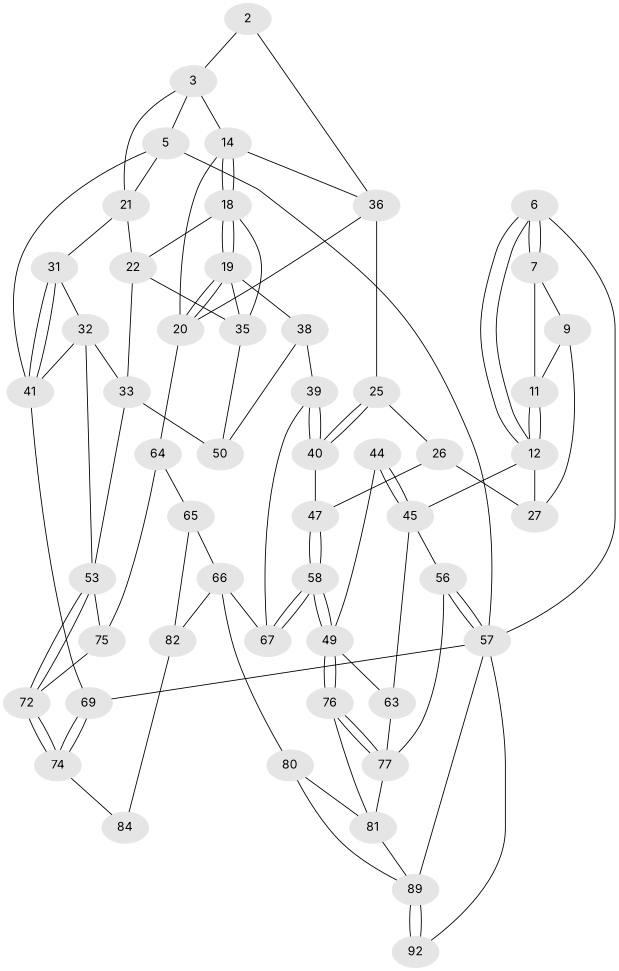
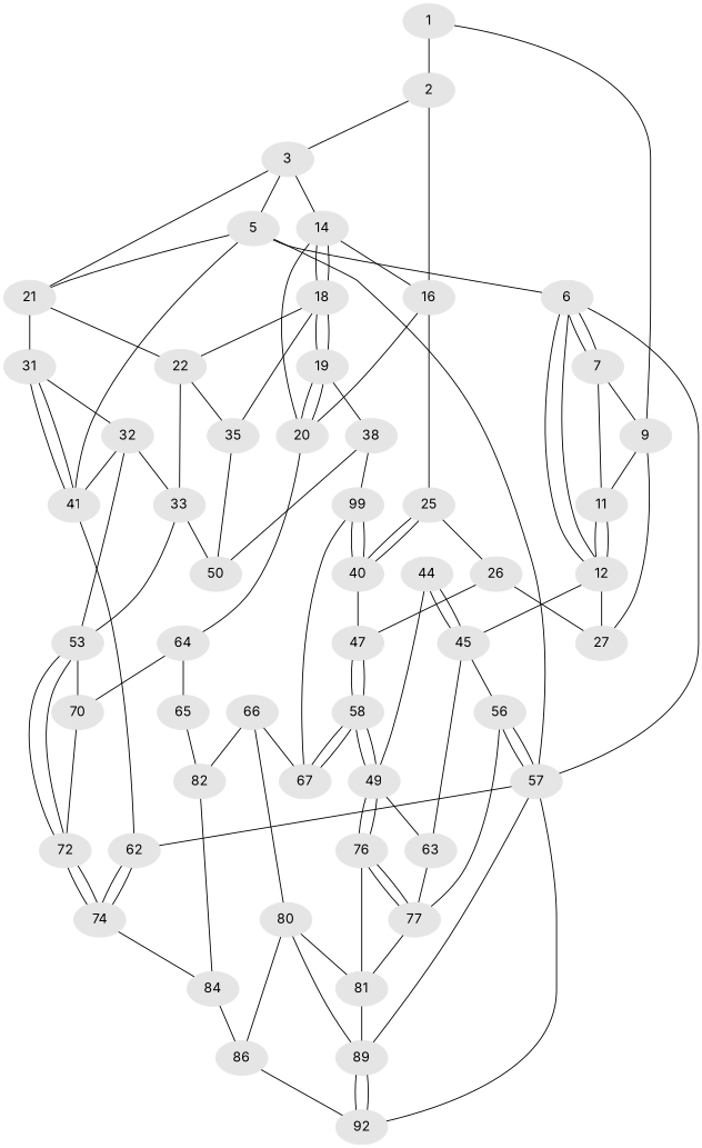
  graph {
    fontname=Inter
    node [color=gray90 fontname=Inter style=filled]
    edge [fontname=Inter]
+   1 [super="+8"]
    2 [super="+13"]
    9 [super="+17"]
    3 [super="+4"]
-   16 [super="+24" label=36]
+   16 [super="+24"]
    11
    27
    5 [super="+29"]
    14 [super="+15"]
    21 [super="+30"]
    20
    25
    6
    41 [super="+48"]
    57 [super="+68"]
    18 [super="+23"]
    22 [super="+34"]
    31
    7 [super="+10"]
    12 [super="+28"]
-   69
+   69 [label=62]
    89 [super="+90"]
    92
    45 [super="+55"]
    56
    63
    19 [super="+36"]
    35 [super="+37"]
    64 [super="+71"]
    26 [super="+42"]
    40 [super="+46"]
    38 [super="+51"]
    33 [super="+52"]
    50
-   39 [super="+62"]
+   39 [super="+62" label=99]
    32 [super="+49"]
    53 [super="+54"]
    47
    58
-   70 [label=75]
+   70
    72 [super="+73"]
    67
    65 [super="+75"]
    74 [super="+83"]
    44 [super="+61"]
    n46 [label=49 super="+60"]
    76
    77 [super="+78"]
    81 [super="+88"]
    66 [super="+79"]
    82
    80 [super="+87"]
    84 [super="+85"]
+   86 [super="+91"]
+   1 -- 2 [weight=2]
+   1 -- 9
    2 -- 3
    2 -- 16
    9 -- 11
    9 -- 27
    3 -- 5
    3 -- 14
    3 -- 21
    16 -- 20
    16 -- 25
    11 -- 12
    11 -- 12
    5 -- 21
+   5 -- 6
    5 -- 41
    5 -- 57
    14 -- 16
    14 -- 20
    14 -- 18
    14 -- 18
    21 -- 22
    21 -- 31
    20 -- 64
    25 -- 26
    25 -- 40
    25 -- 40
    6 -- 57
    6 -- 7
    6 -- 7
    6 -- 12
    6 -- 12
    41 -- 69
    57 -- 69
    57 -- 89
    57 -- 92
    18 -- 22
    18 -- 19
    18 -- 19
    18 -- 35
    22 -- 35
    22 -- 33
    31 -- 41
    31 -- 41
    31 -- 32
    7 -- 9
    7 -- 11
    12 -- 27
    12 -- 45
    69 -- 74
    69 -- 74
    89 -- 92
    89 -- 92
    45 -- 56
    45 -- 63
    56 -- 57
    56 -- 57
    56 -- 77
    63 -- 77
    19 -- 20
    19 -- 20
-   19 -- 35
    19 -- 38
    35 -- 50
    64 -- 70
    64 -- 65 [weight=2]
    26 -- 27
    26 -- 47
    40 -- 47
    38 -- 50
    38 -- 39
    33 -- 50
    33 -- 53
    39 -- 40 [weight=2]
    39 -- 40
    39 -- 67
    32 -- 41
    32 -- 33
    32 -- 53
    53 -- 70
    53 -- 72
    53 -- 72
    47 -- 58
    47 -- 58
    58 -- 67
    58 -- 67
    58 -- n46
    58 -- n46
    70 -- 72
    72 -- 74 [weight=2]
    72 -- 74
-   65 -- 66
    65 -- 82
    74 -- 84
    44 -- 45
    44 -- 45
    44 -- n46
    n46 -- 63
    n46 -- 76
    n46 -- 76
    76 -- 77
    76 -- 77
    76 -- 81
    77 -- 81
    81 -- 89
    66 -- 67
    66 -- 82
    66 -- 80
    82 -- 84
    80 -- 89
    80 -- 81
+   80 -- 86
+   84 -- 86 [weight=2]
+   86 -- 92
  }
